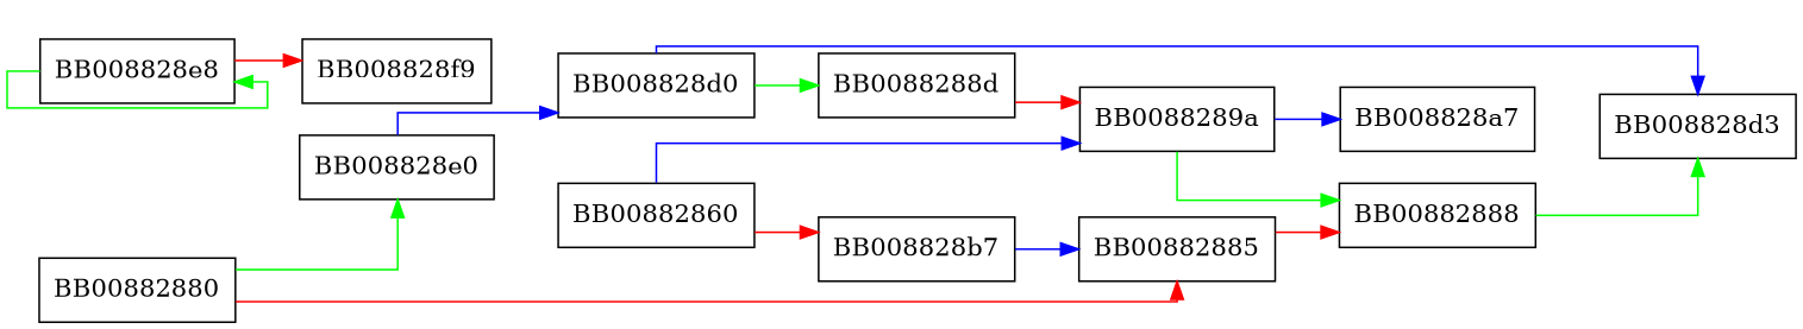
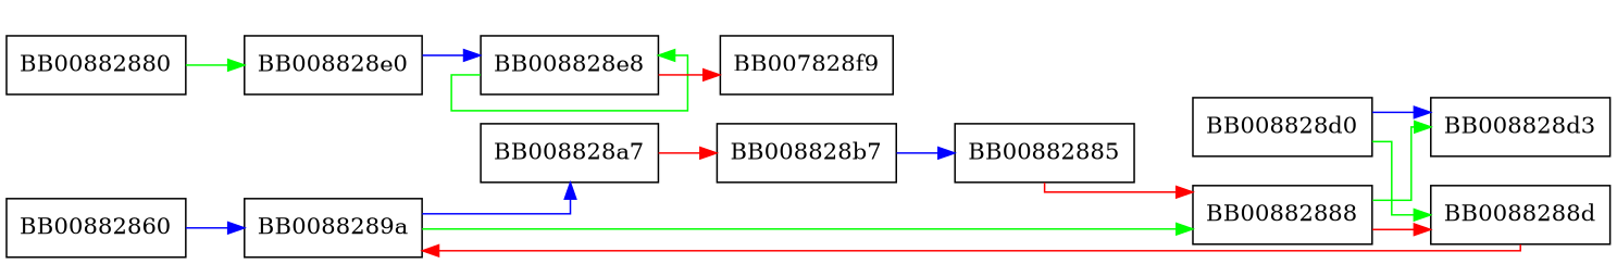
  digraph {
    rankdir=LR
    splines=ortho
    node [shape=box]
    edge [color=red]
    BB00882860
    BB0088289a
    BB00882888
    BB008828a7
    BB008828d3
    BB0088288d
    BB008828b7
    BB00882880
    BB008828e0
    BB00882885
    BB008828e8
-   BB008828f9
+   BB008828f9 [label=BB007828f9]
    BB008828d0
    BB00882860 -> BB0088289a [color=blue]
    BB0088289a -> BB00882888 [color=green]
    BB0088289a -> BB008828a7 [color=blue]
    BB00882888 -> BB008828d3 [color=green]
-   BB00882860 -> BB008828b7
+   BB00882888 -> BB0088288d
+   BB008828a7 -> BB008828b7
    BB0088288d -> BB0088289a
    BB008828b7 -> BB00882885 [color=blue]
    BB00882880 -> BB008828e0 [color=green]
-   BB00882880 -> BB00882885
-   BB008828e0 -> BB008828d0 [color=blue]
+   BB008828e0 -> BB008828e8 [color=blue]
    BB00882885 -> BB00882888
    BB008828e8 -> BB008828e8 [color=green]
    BB008828e8 -> BB008828f9
    BB008828d0 -> BB008828d3 [color=blue]
    BB008828d0 -> BB0088288d [color=green]
  }
